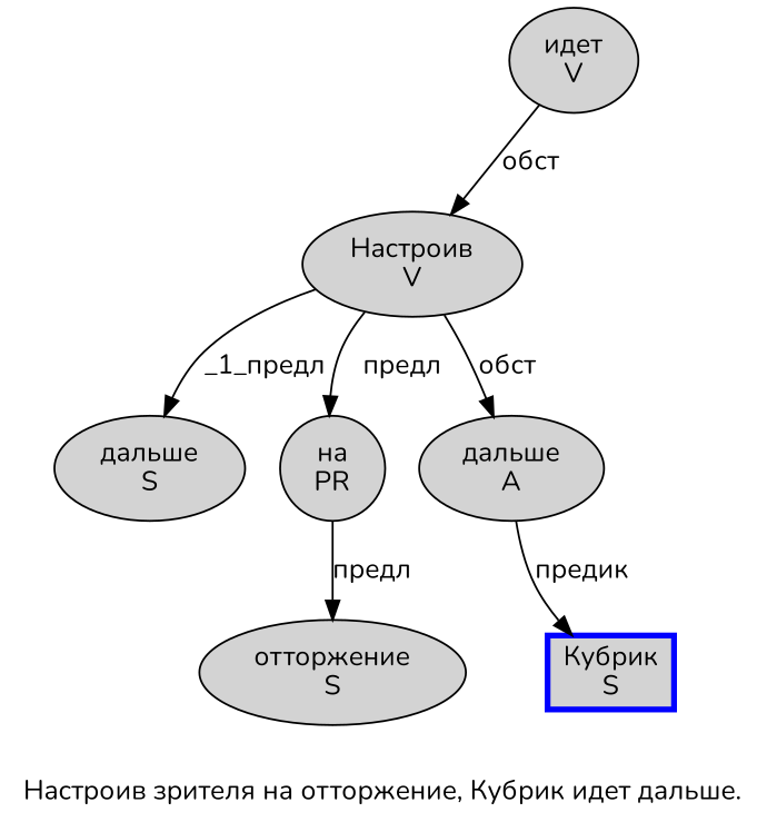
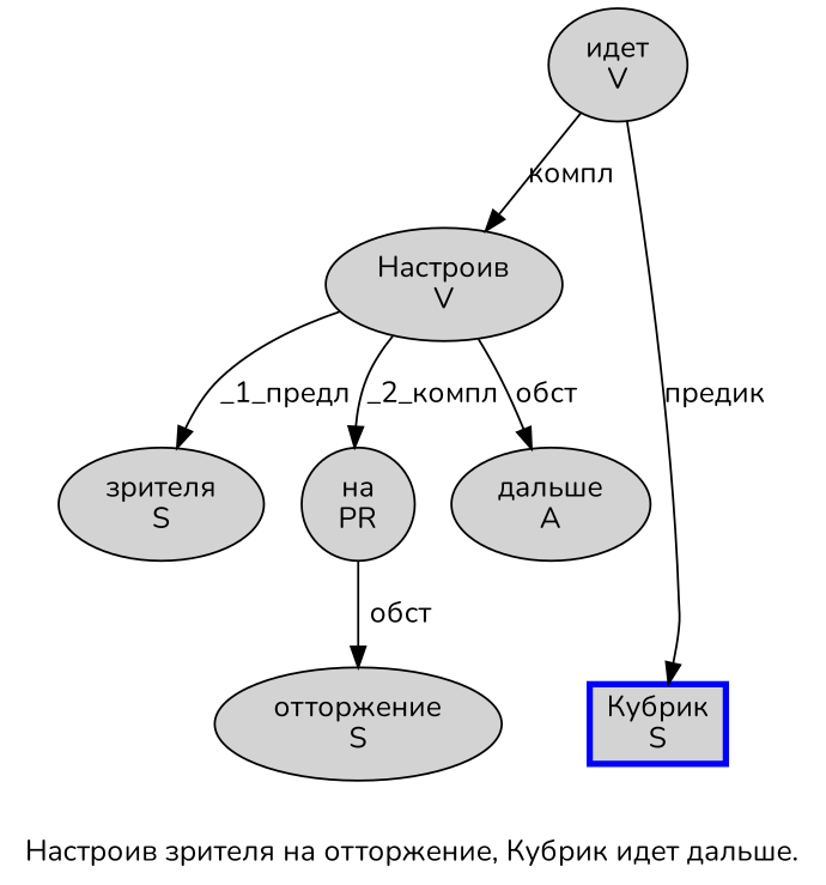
  digraph {
    fontname=Nunito
    label="Настроив зрителя на отторжение, Кубрик идет дальше."
    node [fillcolor=lightgray fontname=Nunito penwidth=1 shape=ellipse style=filled]
    edge [fontname=Nunito]
    n1 [label="Настроив\nV"]
-   n2 [label="дальше\nS"]
+   n2 [label="зрителя\nS"]
    n3 [label="на\nPR"]
    n4 [label="дальше\nA"]
    n5 [label="отторжение\nS"]
    n6 [color=blue label="Кубрик\nS" penwidth=3 shape=box]
    n7 [label="идет\nV"]
    n1 -> n2 [label="_1_предл"]
-   n1 -> n3 [label="предл"]
+   n1 -> n3 [label="_2_компл"]
    n1 -> n4 [label="обст"]
-   n3 -> n5 [label="предл"]
-   n7 -> n1 [label="обст"]
-   n4 -> n6 [label="предик"]
+   n3 -> n5 [label="обст"]
+   n7 -> n1 [label="компл"]
+   n7 -> n6 [label="предик"]
  }
